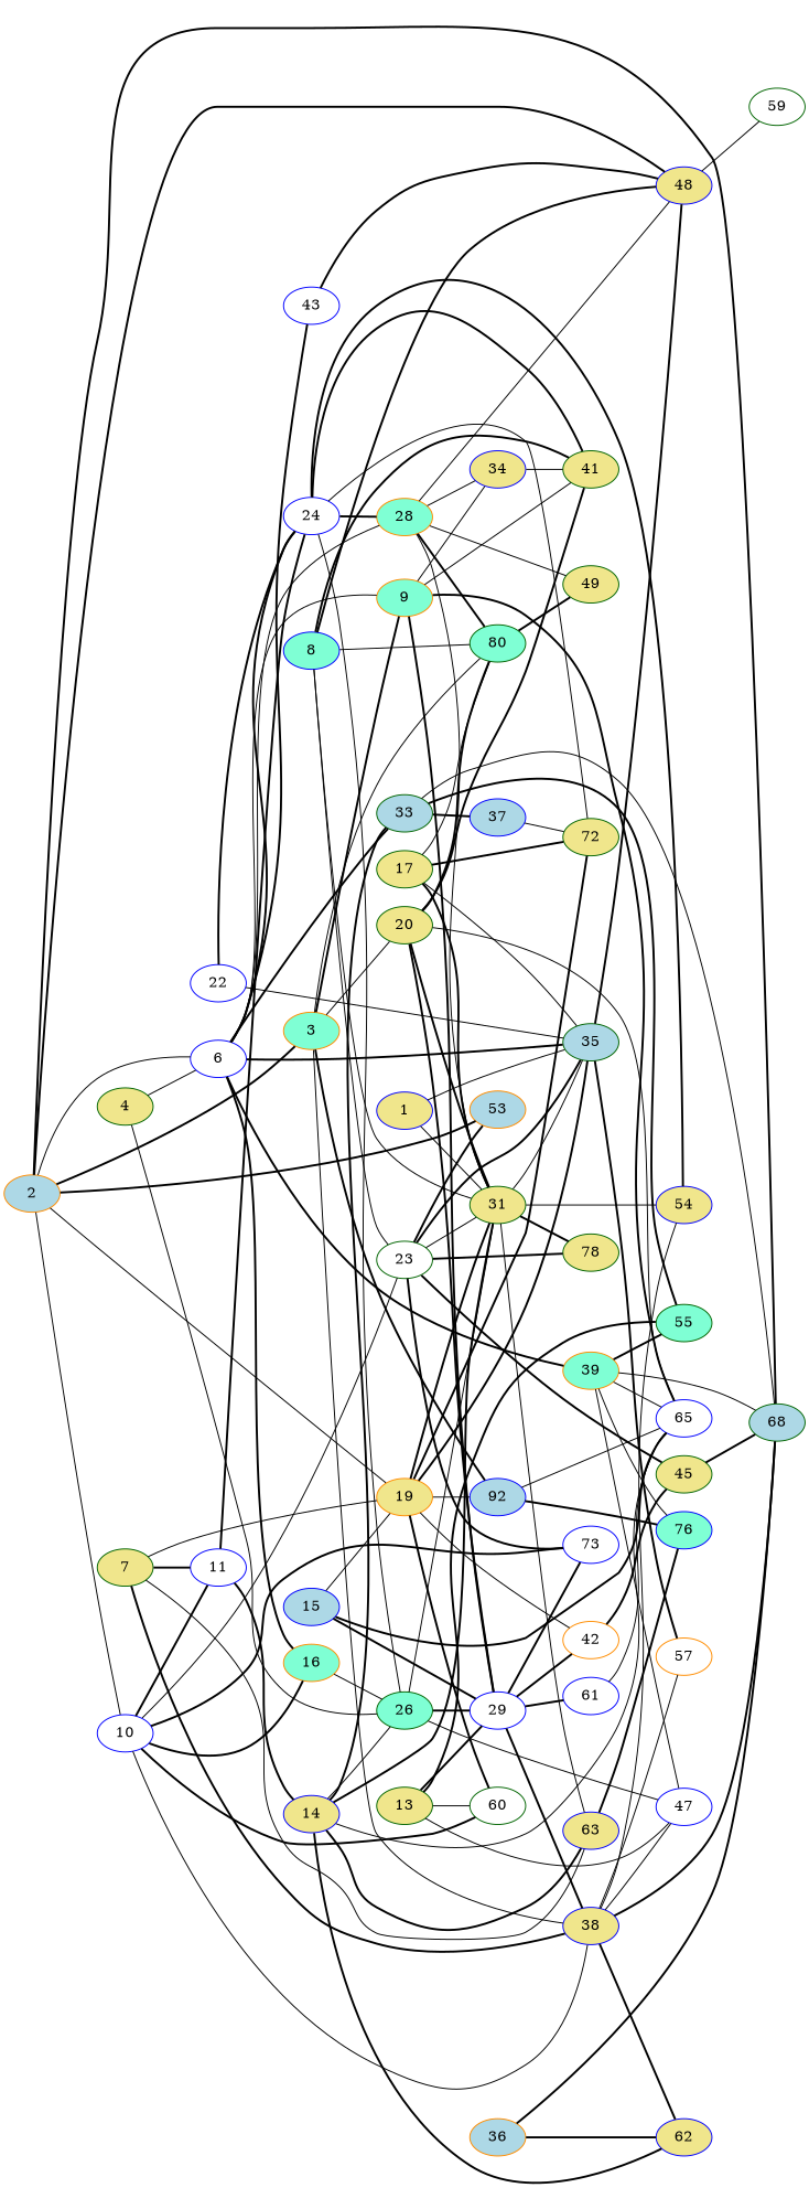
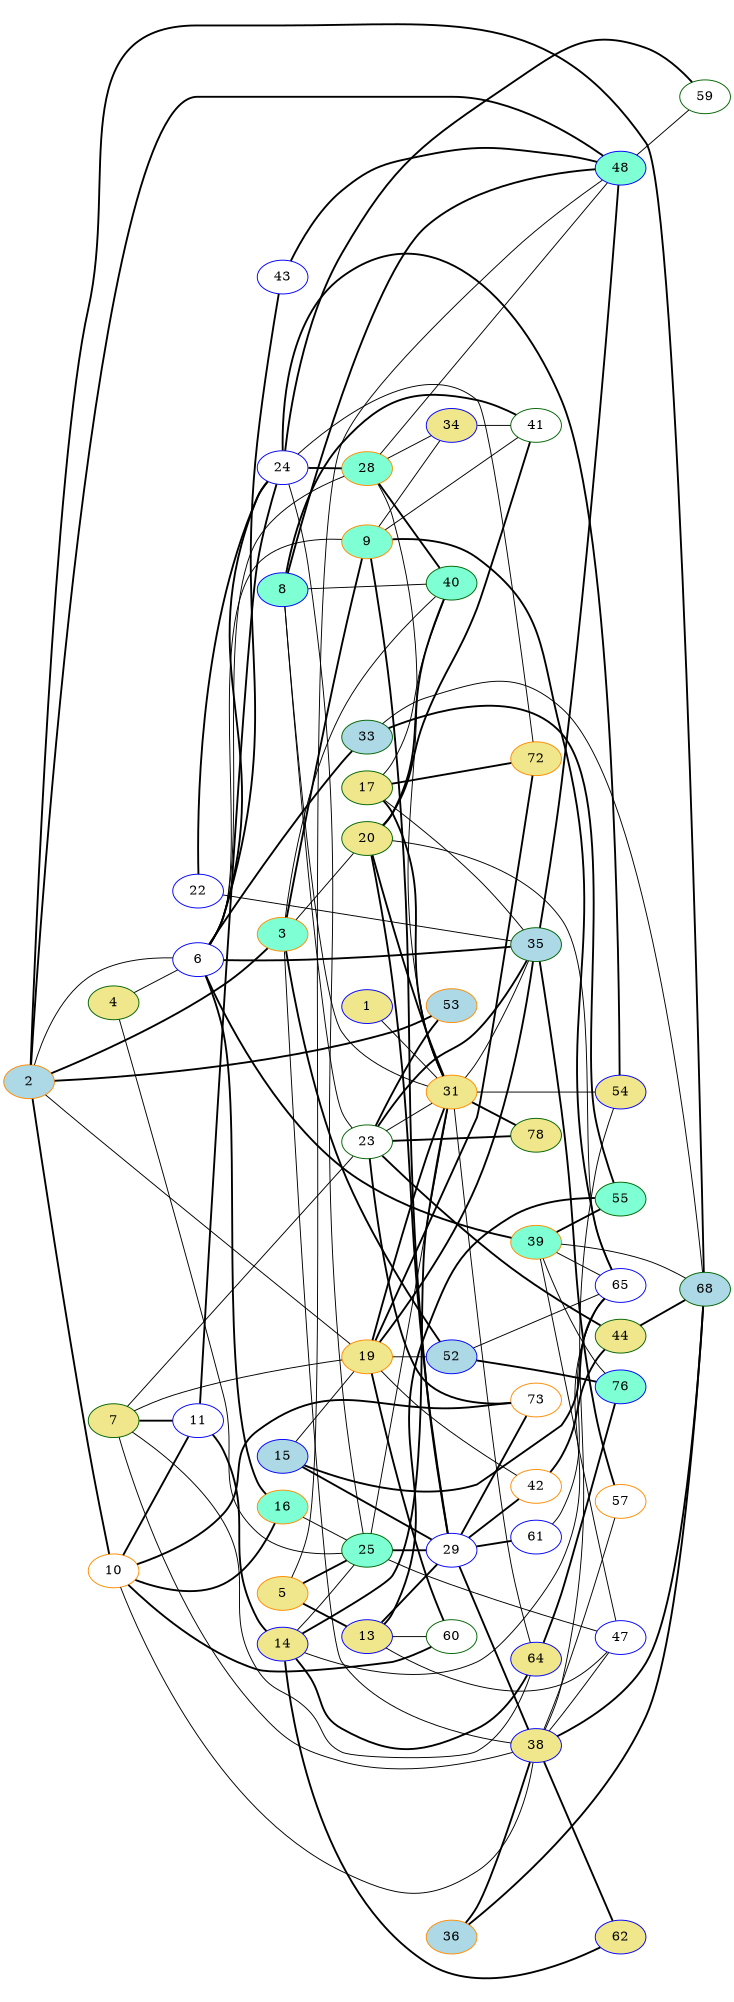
  graph {
    rankdir=LR
    node [color=blue fillcolor=khaki style=filled]
    edge [style=bold]
-   31 [color=darkgreen super="+51"]
+   31 [color=darkorange super="+51"]
    35 [color=darkgreen fillcolor=lightblue super="+80"]
-   64 [label=63]
+   64
    78 [color=darkgreen]
    54
    1
-   48 [super="+79"]
+   48 [fillcolor=aquamarine super="+79"]
    57 [color=darkorange fillcolor=white]
    2 [color=darkorange fillcolor=lightblue super="+18"]
    3 [color=darkorange fillcolor=aquamarine super="+82"]
    6 [fillcolor=white super="+50"]
-   10 [fillcolor=white super="+46"]
+   10 [color=darkorange fillcolor=white super="+46"]
    19 [color=darkorange super="+21"]
    53 [color=darkorange fillcolor=lightblue]
    68 [color=darkgreen fillcolor=lightblue]
    9 [color=darkorange fillcolor=aquamarine super="+30"]
    20 [color=darkgreen super="+63"]
    38 [super="+58"]
-   40 [color=darkgreen fillcolor=aquamarine super="+77" label=80]
-   52 [fillcolor=lightblue label=92]
+   40 [color=darkgreen fillcolor=aquamarine super="+77"]
+   52 [fillcolor=lightblue]
    16 [color=darkorange fillcolor=aquamarine]
    24 [fillcolor=white super="+74"]
    28 [color=darkorange fillcolor=aquamarine super="+70"]
    33 [color=darkgreen fillcolor=lightblue super="+69"]
    39 [color=darkorange fillcolor=aquamarine super="+81"]
    43 [fillcolor=white]
    11 [fillcolor=white super="+12"]
    60 [color=darkgreen fillcolor=white super="+66"]
-   73 [fillcolor=white]
-   72 [color=darkgreen]
+   73 [color=darkorange fillcolor=white]
+   72 [color=darkorange]
    42 [color=darkorange fillcolor=white]
    59 [color=darkgreen fillcolor=white]
-   41 [color=darkgreen]
+   41 [color=darkgreen fillcolor=white]
    29 [fillcolor=white super="+32"]
    34
    65 [fillcolor=white super="+67"]
    47 [fillcolor=white]
    62
-   49 [color=darkgreen]
    76 [fillcolor=aquamarine]
    4 [color=darkgreen]
-   26 [color=darkgreen fillcolor=aquamarine super="+44"]
-   13 [color=darkgreen super="+75"]
+   26 [color=darkgreen fillcolor=aquamarine super="+44" label=25]
+   13 [super="+75"]
    55 [color=darkgreen fillcolor=aquamarine]
-   37 [fillcolor=lightblue]
+   5 [color=darkorange]
    7 [color=darkgreen super="+27"]
    23 [color=darkgreen fillcolor=white super="+25"]
    14 [super="+56"]
-   45 [color=darkgreen]
+   45 [color=darkgreen label=44]
    8 [fillcolor=aquamarine]
    61 [fillcolor=white]
    15 [fillcolor=lightblue]
    17 [color=darkgreen super="+71"]
    22 [fillcolor=white]
    36 [color=darkorange fillcolor=lightblue]
    31 -- 35 [style=solid]
    31 -- 64 [style=solid]
    31 -- 78
    31 -- 54 [style=solid]
    35 -- 48
    35 -- 57
    64 -- 76
    1 -- 31 [style=solid]
-   1 -- 35 [style=solid]
    48 -- 59 [style=solid]
    2 -- 48
    2 -- 3
    2 -- 6 [style=solid]
-   2 -- 10 [style=solid]
+   2 -- 10
    2 -- 19 [style=solid]
    2 -- 53
    2 -- 68
    3 -- 9
    3 -- 20 [style=solid]
    3 -- 38 [style=solid]
    3 -- 40 [style=solid]
    3 -- 52
    6 -- 35
    6 -- 9 [style=solid]
    6 -- 16
    6 -- 24
    6 -- 28 [style=solid]
    6 -- 33
    6 -- 39
    6 -- 43
    10 -- 38 [style=solid]
    10 -- 16
    10 -- 11
    10 -- 60
    10 -- 73
    19 -- 31
    19 -- 35
    19 -- 52 [style=solid]
    19 -- 60
    19 -- 72
    19 -- 42 [style=solid]
    9 -- 41 [style=solid]
    9 -- 29
    9 -- 34 [style=solid]
    9 -- 65
    20 -- 31
    20 -- 40 [weight=2]
    20 -- 41
    20 -- 29
    20 -- 65 [style=solid]
    38 -- 54 [style=solid]
    38 -- 57 [style=solid]
    38 -- 68
    38 -- 47 [style=solid]
    38 -- 62
-   40 -- 49
    52 -- 65 [style=solid]
    52 -- 76
    16 -- 26 [style=solid]
    24 -- 54
    24 -- 28
    24 -- 72 [style=solid]
-   24 -- 41
+   24 -- 59
    24 -- 26 [style=solid]
    28 -- 31 [style=solid]
    28 -- 48 [style=solid]
    28 -- 40
    28 -- 34 [style=solid]
-   28 -- 49 [style=solid]
    33 -- 68 [style=solid]
    33 -- 55
-   33 -- 37
    39 -- 68 [style=solid]
    39 -- 65 [style=solid]
    39 -- 47 [style=solid]
    39 -- 76 [style=solid]
    39 -- 55
    43 -- 48
    11 -- 24
    11 -- 14
    42 -- 45
    29 -- 38 [weight=2]
    29 -- 73
    29 -- 42
    29 -- 61
    34 -- 41 [style=solid]
    4 -- 6 [style=solid weight=2]
    4 -- 26 [style=solid]
    26 -- 31 [style=solid]
    26 -- 29
    26 -- 47 [style=solid]
    13 -- 60 [style=solid]
    13 -- 29
    13 -- 47 [style=solid]
    13 -- 55
-   37 -- 72 [style=solid]
+   5 -- 48 [style=solid]
+   5 -- 26
+   5 -- 13
    7 -- 64 [style=solid]
    7 -- 19 [style=solid]
-   7 -- 38
+   7 -- 38 [style=solid]
    7 -- 11
-   10 -- 23 [style=solid]
+   7 -- 23 [style=solid]
    23 -- 31 [style=solid]
    23 -- 35
    23 -- 78
    23 -- 53
    23 -- 73
    23 -- 45
    14 -- 31
    14 -- 64
-   14 -- 33
    14 -- 65 [style=solid]
    14 -- 62
    14 -- 26 [style=solid]
    45 -- 68
    8 -- 31 [style=solid]
    8 -- 48
    8 -- 40 [style=solid]
    8 -- 41
    8 -- 23 [style=solid]
    61 -- 65 [style=solid]
    15 -- 19 [style=solid]
    15 -- 29
    15 -- 65
    17 -- 31
    17 -- 35 [style=solid]
    17 -- 40 [style=solid]
    17 -- 72
    22 -- 35 [style=solid weight=2]
    22 -- 24
    36 -- 68
-   36 -- 62
+   36 -- 38
  }
